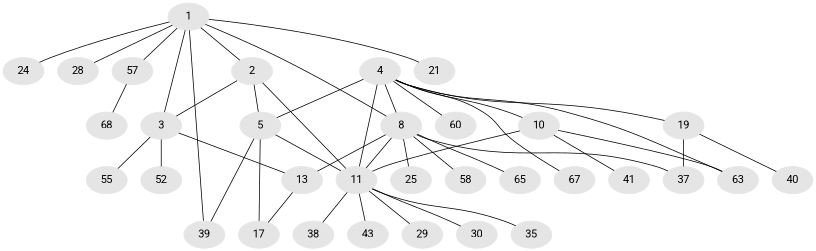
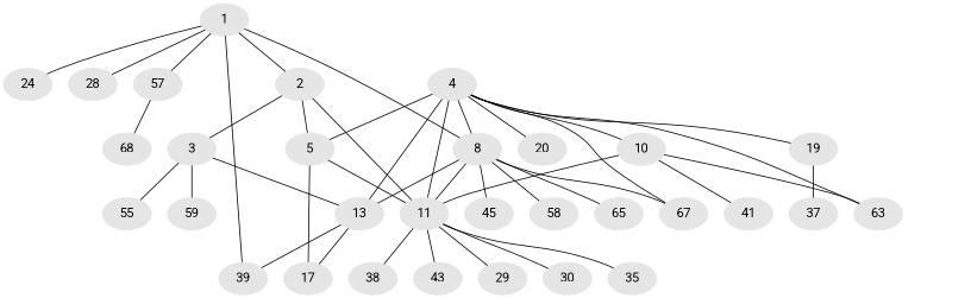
  graph {
    fontname=Roboto
    node [color=gray90 fontname=Roboto style=filled]
    edge [fontname=Roboto]
    1 [super="+27+34+32"]
    2
    3
    8
-   21
    24
    28 [super="+50"]
    39
    57
    5 [super="+18+16+31+49+51+59+53"]
    11 [super="+12"]
    13 [super="+15"]
    n13 [label=55]
-   52
-   25 [super="+54"]
+   52 [label=59]
+   25 [super="+54" label=45]
    37 [super="+46"]
    58
    65
    68
    17
    29 [super="+42"]
    30
    35
    38 [super="+56"]
    43 [super="+60"]
    4 [super="+6+33"]
    10
    19 [super="+22+26"]
-   20 [label=60]
+   20
    63
    67
    41
-   40
    1 -- 2
-   1 -- 3
    1 -- 8
-   1 -- 21
    1 -- 24
    1 -- 28
    1 -- 39
    1 -- 57
    2 -- 3
    2 -- 5
    2 -- 11
    3 -- 13
    3 -- n13
    3 -- 52
    8 -- 11
    8 -- 13
    8 -- 25
-   8 -- 37
+   8 -- 67
    8 -- 58
    8 -- 65
    57 -- 68
    5 -- 11
    5 -- 17
    11 -- 29
    11 -- 30
    11 -- 35
    11 -- 38
    11 -- 43
-   5 -- 39
+   13 -- 39
    13 -- 17
    4 -- 8
    4 -- 5 [weight=2]
    4 -- 11
+   4 -- 13 [weight=2]
    4 -- 10
    4 -- 19
    4 -- 20
    4 -- 63
    4 -- 67
    10 -- 11 [weight=2]
    10 -- 63
    10 -- 41
    19 -- 37
-   19 -- 40
  }
